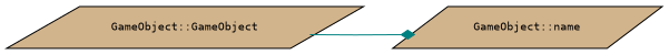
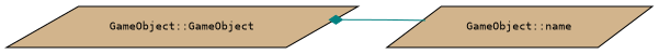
  digraph {
    rankdir=LR
    fontname="DejaVu Sans Mono"
    node [color=black fillcolor=tan fontname="DejaVu Sans Mono" fontsize=10 shape=parallelogram style=filled]
    n1 [fontcolor=black height=0.2 label="GameObject::GameObject" width=0.4]
    n2 [height=0.2 label="GameObject::name" width=0.4]
-   n1 -> n2 [color=teal fontname="DejaVu Sans Mono" fontsize=10 labelfontname=Helvetica labelfontsize=10 style=solid arrowhead=diamond]
+   n2 -> n1 [color=teal fontname="DejaVu Sans Mono" fontsize=10 labelfontname=Helvetica labelfontsize=10 style=solid arrowhead=diamond]
  }
